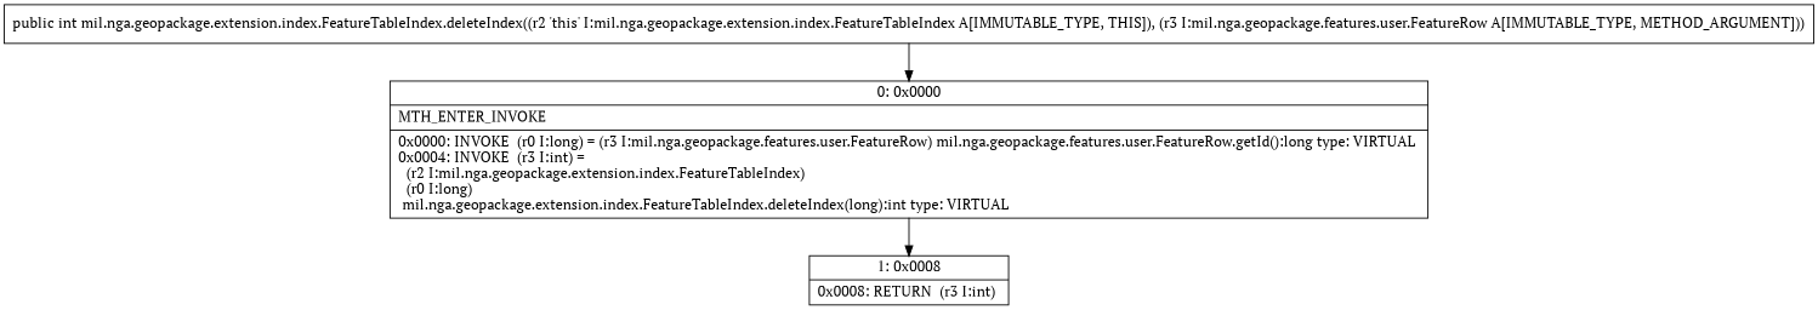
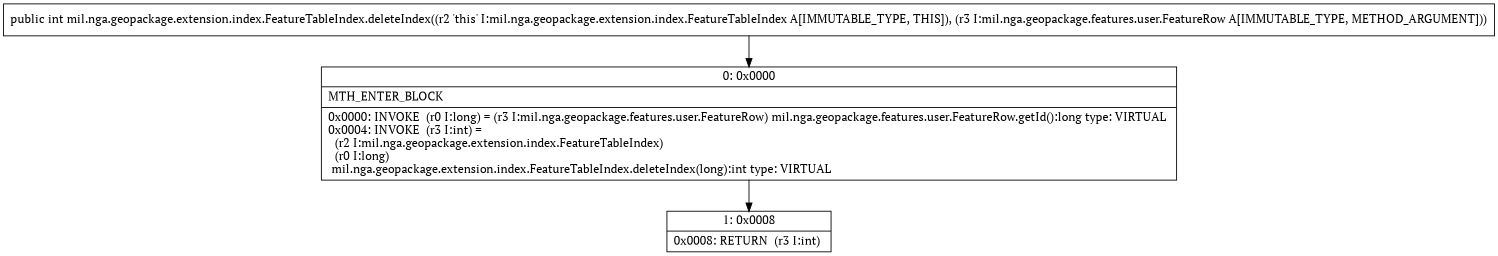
  digraph {
    fontname="PT Serif"
    node [shape=record fontname="PT Serif"]
    edge [fontname="PT Serif"]
-   n1 [label="{0\:\ 0x0000|MTH_ENTER_INVOKE\l|0x0000: INVOKE  (r0 I:long) = (r3 I:mil.nga.geopackage.features.user.FeatureRow) mil.nga.geopackage.features.user.FeatureRow.getId():long type: VIRTUAL \l0x0004: INVOKE  (r3 I:int) = \l  (r2 I:mil.nga.geopackage.extension.index.FeatureTableIndex)\l  (r0 I:long)\l mil.nga.geopackage.extension.index.FeatureTableIndex.deleteIndex(long):int type: VIRTUAL \l}"]
+   n1 [label="{0\:\ 0x0000|MTH_ENTER_BLOCK\l|0x0000: INVOKE  (r0 I:long) = (r3 I:mil.nga.geopackage.features.user.FeatureRow) mil.nga.geopackage.features.user.FeatureRow.getId():long type: VIRTUAL \l0x0004: INVOKE  (r3 I:int) = \l  (r2 I:mil.nga.geopackage.extension.index.FeatureTableIndex)\l  (r0 I:long)\l mil.nga.geopackage.extension.index.FeatureTableIndex.deleteIndex(long):int type: VIRTUAL \l}"]
    n2 [label="{1\:\ 0x0008|0x0008: RETURN  (r3 I:int) \l}"]
    n3 [label="{public int mil.nga.geopackage.extension.index.FeatureTableIndex.deleteIndex((r2 'this' I:mil.nga.geopackage.extension.index.FeatureTableIndex A[IMMUTABLE_TYPE, THIS]), (r3 I:mil.nga.geopackage.features.user.FeatureRow A[IMMUTABLE_TYPE, METHOD_ARGUMENT])) }"]
    n1 -> n2
    n3 -> n1
  }
